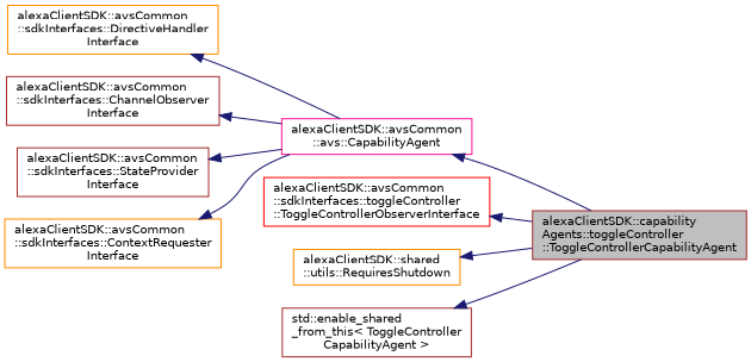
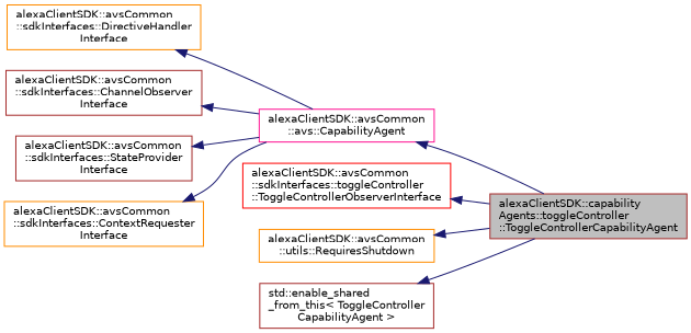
  digraph {
    rankdir=LR
    node [color=brown fillcolor=white fontname=Helvetica fontsize=10 shape=record style=filled]
    edge [color=midnightblue dir=back fontname=Helvetica fontsize=10 labelfontname=Helvetica labelfontsize=10 style=solid]
    n1 [fillcolor=grey75 fontcolor=black height=0.2 label="alexaClientSDK::capability\lAgents::toggleController\l::ToggleControllerCapabilityAgent" width=0.4]
    n2 [color=deeppink height=0.2 label="alexaClientSDK::avsCommon\l::avs::CapabilityAgent" width=0.4]
    n3 [color=darkorange height=0.2 label="alexaClientSDK::avsCommon\l::sdkInterfaces::DirectiveHandler\lInterface" width=0.4]
    n4 [height=0.2 label="alexaClientSDK::avsCommon\l::sdkInterfaces::ChannelObserver\lInterface" width=0.4]
    n5 [height=0.2 label="alexaClientSDK::avsCommon\l::sdkInterfaces::StateProvider\lInterface" width=0.4]
    n6 [color=darkorange height=0.2 label="alexaClientSDK::avsCommon\l::sdkInterfaces::ContextRequester\lInterface" width=0.4]
    n7 [color=red height=0.2 label="alexaClientSDK::avsCommon\l::sdkInterfaces::toggleController\l::ToggleControllerObserverInterface" width=0.4]
-   n8 [color=darkorange height=0.2 label="alexaClientSDK::shared\l::utils::RequiresShutdown" width=0.4]
+   n8 [color=darkorange height=0.2 label="alexaClientSDK::avsCommon\l::utils::RequiresShutdown" width=0.4]
    n9 [height=0.2 label="std::enable_shared\l_from_this\< ToggleController\lCapabilityAgent \>" width=0.4]
    n2 -> n1
    n3 -> n2
    n4 -> n2
    n5 -> n2
    n6 -> n2
    n7 -> n1
    n8 -> n1
    n9 -> n1
  }
